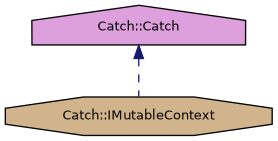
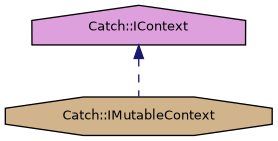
  digraph {
    node [color=black fontname=Helvetica fontsize=10 style=filled]
-   n1 [fillcolor=plum fontcolor=black height=0.2 label="Catch::Catch" shape=house width=0.4]
+   n1 [fillcolor=plum fontcolor=black height=0.2 label="Catch::IContext" shape=house width=0.4]
    n2 [fillcolor=tan height=0.2 label="Catch::IMutableContext" shape=octagon width=0.4]
    n1 -> n2 [color=midnightblue dir=back fontname=Helvetica fontsize=10 labelfontname=Helvetica labelfontsize=10 style=dashed]
  }
